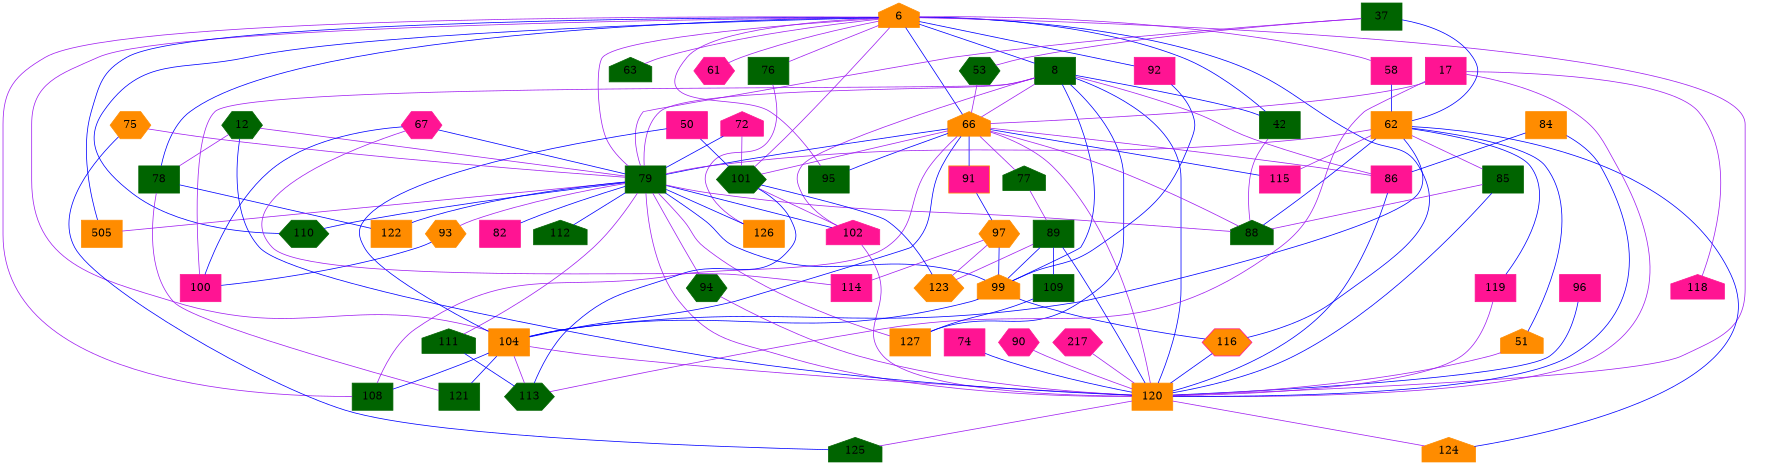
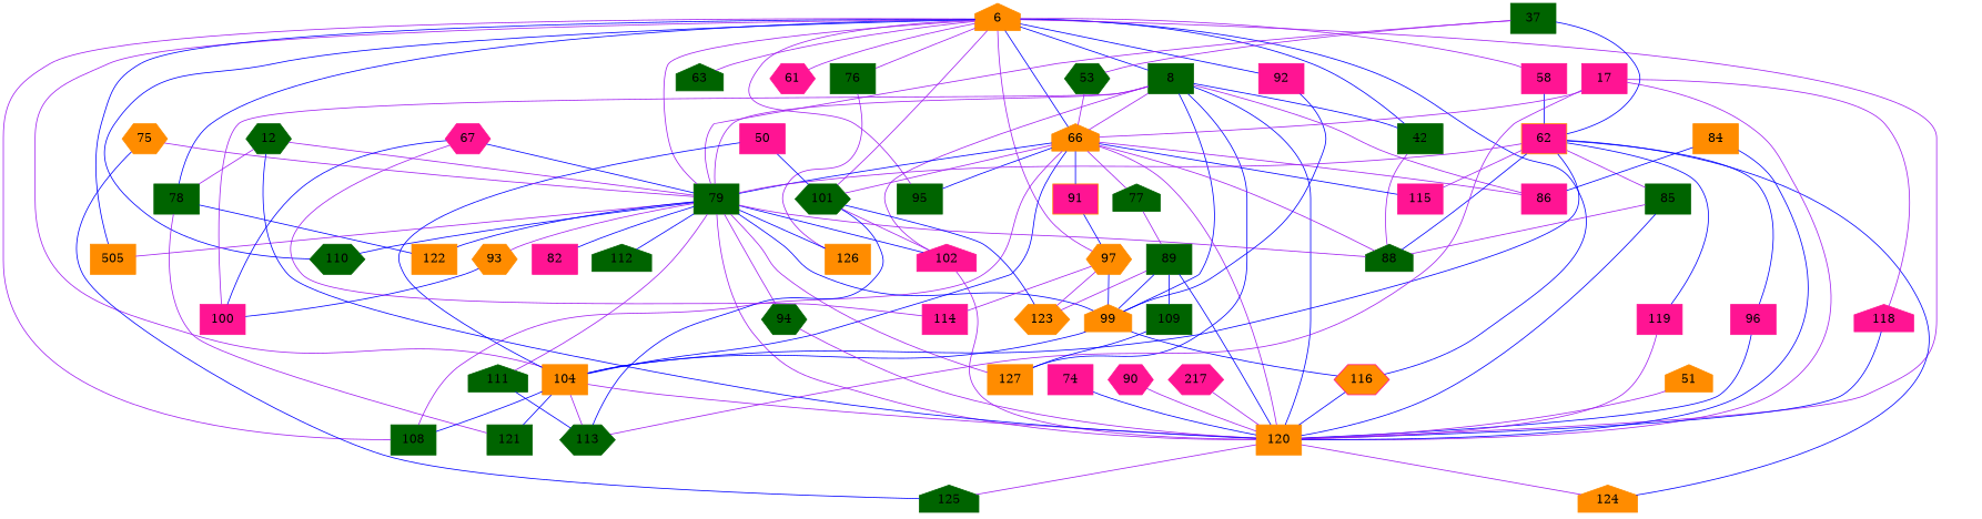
  graph {
    node [color=darkgreen shape=box style=filled]
    edge [color=purple]
    6 [color=darkorange shape=house super="+4"]
    8 [super="+7"]
    42 [super="+41"]
    58 [color=deeppink]
    61 [color=deeppink shape=hexagon]
    63 [shape=house]
    66 [color=darkorange shape=house super="+13+9"]
    76
    78 [super="+32"]
    79 [super="+64+5"]
    92 [color=deeppink]
    95
    97 [color=darkorange shape=hexagon super="+45+83"]
    101 [shape=hexagon super="+16+47+56"]
    104 [color=darkorange super="+73"]
    n16 [color=darkorange label=505]
    108 [super="+28+107"]
    110 [shape=hexagon]
    116 [color=deeppink fillcolor=darkorange shape=hexagon super="+68"]
    120 [color=darkorange super="+20+71+69+54+106"]
    86 [color=deeppink super="+49"]
    99 [color=darkorange shape=house super="+70"]
    100 [color=deeppink]
    102 [color=deeppink shape=house super="+57"]
    127 [color=darkorange super="+80"]
    88 [shape=house super="+30+22+81"]
-   62 [color=darkorange super="+15+39+59"]
+   62 [color=darkorange super="+15+39+59" fillcolor=deeppink]
    115 [color=deeppink]
    77 [shape=house]
    91 [color=darkorange fillcolor=deeppink]
    126 [color=darkorange]
    121
    122 [color=darkorange]
    82 [color=deeppink]
    93 [color=darkorange shape=hexagon]
    94 [shape=hexagon]
    111 [shape=house]
    112 [shape=house]
    114 [color=deeppink]
    123 [color=darkorange shape=hexagon super="+87"]
    113 [shape=hexagon super="+60"]
    124 [color=darkorange shape=house]
    125 [shape=house]
    12 [shape=hexagon]
    17 [color=deeppink]
    118 [color=deeppink shape=house]
    37 [super="+31"]
    53 [shape=hexagon]
    85 [super="+25"]
    96 [color=deeppink]
    119 [color=deeppink]
    50 [color=deeppink]
    51 [color=darkorange shape=house]
    89 [super="+46"]
    67 [color=deeppink shape=hexagon super="+43"]
-   72 [color=deeppink shape=house]
    74 [color=deeppink]
    75 [color=darkorange shape=hexagon super="+52"]
    109
    84 [color=darkorange]
    90 [color=deeppink shape=hexagon]
    n62 [color=deeppink label=217 shape=hexagon]
    6 -- 8 [color=blue weight=4]
    6 -- 42 [color=blue]
    6 -- 58
    6 -- 61 [weight=2]
    6 -- 63 [weight=2]
    6 -- 66 [color=blue weight=5]
    6 -- 76
    6 -- 78 [color=blue weight=2]
    6 -- 79 [weight=4]
    6 -- 92 [color=blue]
    6 -- 95
+   6 -- 97 [weight=3]
    6 -- 101 [weight=4]
    6 -- 104
    6 -- n16 [color=blue]
    6 -- 108
    6 -- 110 [color=blue]
    6 -- 116 [color=blue]
    6 -- 120 [weight=7]
    8 -- 42 [color=blue]
    8 -- 66 [weight=4]
    8 -- 79 [weight=4]
    8 -- 120 [color=blue weight=7]
    8 -- 86 [weight=2]
    8 -- 99 [color=blue weight=2]
    8 -- 100
    8 -- 102
    8 -- 127 [color=blue weight=2]
    42 -- 88
    58 -- 62 [color=blue]
    66 -- 79 [color=blue weight=6]
    66 -- 95 [color=blue]
    66 -- 101
    66 -- 104 [color=blue weight=2]
    66 -- 108 [weight=2]
    66 -- 120 [weight=5]
    66 -- 86
    66 -- 88 [weight=2]
    66 -- 115 [color=blue]
    66 -- 77
    66 -- 91 [color=blue]
    76 -- 126
    78 -- 121
    78 -- 122 [color=blue]
    79 -- n16
    79 -- 110 [color=blue]
    79 -- 120 [weight=7]
    79 -- 99 [color=blue weight=2]
    79 -- 102 [color=blue]
    79 -- 127 [weight=2]
    79 -- 88 [weight=2]
    79 -- 126 [color=blue]
    79 -- 122 [color=blue]
    79 -- 82 [color=blue weight=2]
    79 -- 93
    79 -- 94
    79 -- 111
    79 -- 112 [color=blue weight=2]
    92 -- 99 [color=blue]
    97 -- 99 [color=blue]
    97 -- 114
    97 -- 123
    101 -- 102
    101 -- 123 [color=blue]
    101 -- 113 [color=blue]
    104 -- 108 [color=blue weight=2]
    104 -- 120 [weight=5]
    104 -- 121 [color=blue]
    104 -- 113
    116 -- 120 [color=blue]
    120 -- 124
    120 -- 125
    99 -- 104 [color=blue]
    99 -- 116 [color=blue]
    102 -- 120
    62 -- 79 [weight=8]
    62 -- 104 [color=blue]
    62 -- 88 [color=blue]
    62 -- 115
    62 -- 124 [color=blue]
    62 -- 85
-   62 -- 51 [color=blue]
+   62 -- 96 [color=blue]
    62 -- 119 [color=blue]
    77 -- 89
    91 -- 97 [color=blue]
    93 -- 100 [color=blue]
    94 -- 120
    111 -- 113 [color=blue]
    12 -- 78
    12 -- 79
    12 -- 120 [color=blue]
    17 -- 66 [weight=2]
    17 -- 120
    17 -- 113
    17 -- 118
-   86 -- 120 [color=blue]
+   118 -- 120 [color=blue]
    37 -- 79
    37 -- 62 [color=blue weight=2]
    37 -- 53
    53 -- 66
    85 -- 120 [color=blue]
    85 -- 88
    96 -- 120 [color=blue]
    119 -- 120
    50 -- 101 [color=blue]
    50 -- 104 [color=blue]
    51 -- 120 [weight=2]
    89 -- 120 [color=blue weight=2]
    89 -- 99 [color=blue]
    89 -- 123
    89 -- 109 [color=blue]
    67 -- 79 [color=blue weight=2]
    67 -- 100 [color=blue]
    67 -- 114
-   72 -- 79 [color=blue]
-   72 -- 101
    74 -- 120 [color=blue]
    75 -- 79 [weight=2]
    75 -- 125 [color=blue]
    109 -- 127 [color=blue]
    84 -- 120 [color=blue]
    84 -- 86 [color=blue]
    90 -- 120
    n62 -- 120
  }
